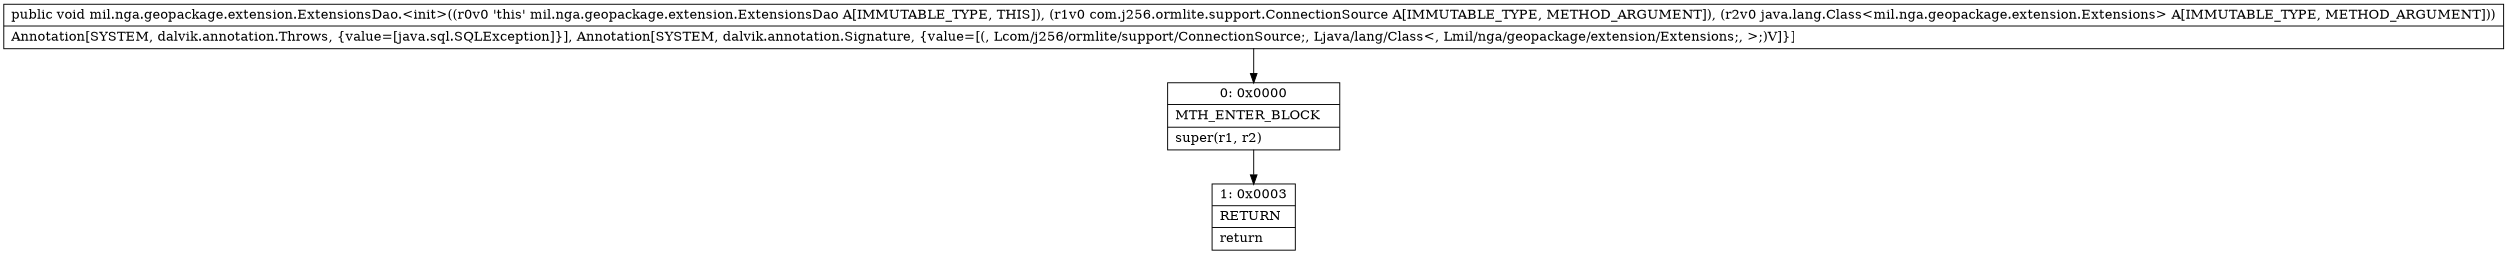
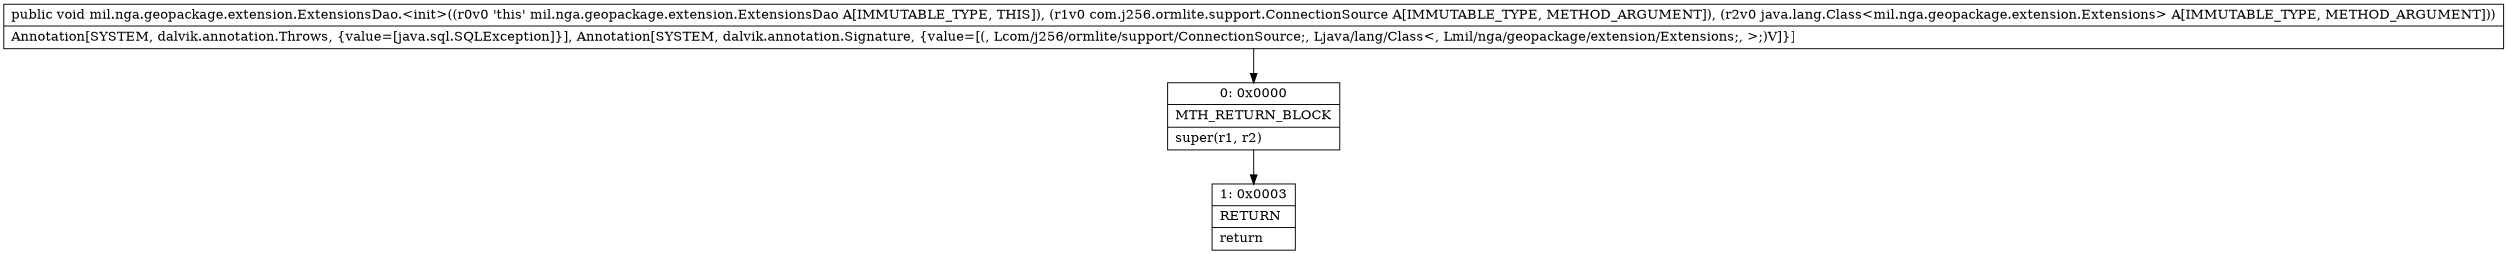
  digraph {
    node [shape=record]
-   n1 [label="{0\:\ 0x0000|MTH_ENTER_BLOCK\l|super(r1, r2)\l}"]
+   n1 [label="{0\:\ 0x0000|MTH_RETURN_BLOCK\l|super(r1, r2)\l}"]
    n2 [label="{1\:\ 0x0003|RETURN\l|return\l}"]
    n3 [label="{public void mil.nga.geopackage.extension.ExtensionsDao.\<init\>((r0v0 'this' mil.nga.geopackage.extension.ExtensionsDao A[IMMUTABLE_TYPE, THIS]), (r1v0 com.j256.ormlite.support.ConnectionSource A[IMMUTABLE_TYPE, METHOD_ARGUMENT]), (r2v0 java.lang.Class\<mil.nga.geopackage.extension.Extensions\> A[IMMUTABLE_TYPE, METHOD_ARGUMENT]))  | Annotation[SYSTEM, dalvik.annotation.Throws, \{value=[java.sql.SQLException]\}], Annotation[SYSTEM, dalvik.annotation.Signature, \{value=[(, Lcom\/j256\/ormlite\/support\/ConnectionSource;, Ljava\/lang\/Class\<, Lmil\/nga\/geopackage\/extension\/Extensions;, \>;)V]\}]\l}"]
    n1 -> n2
    n3 -> n1
  }
